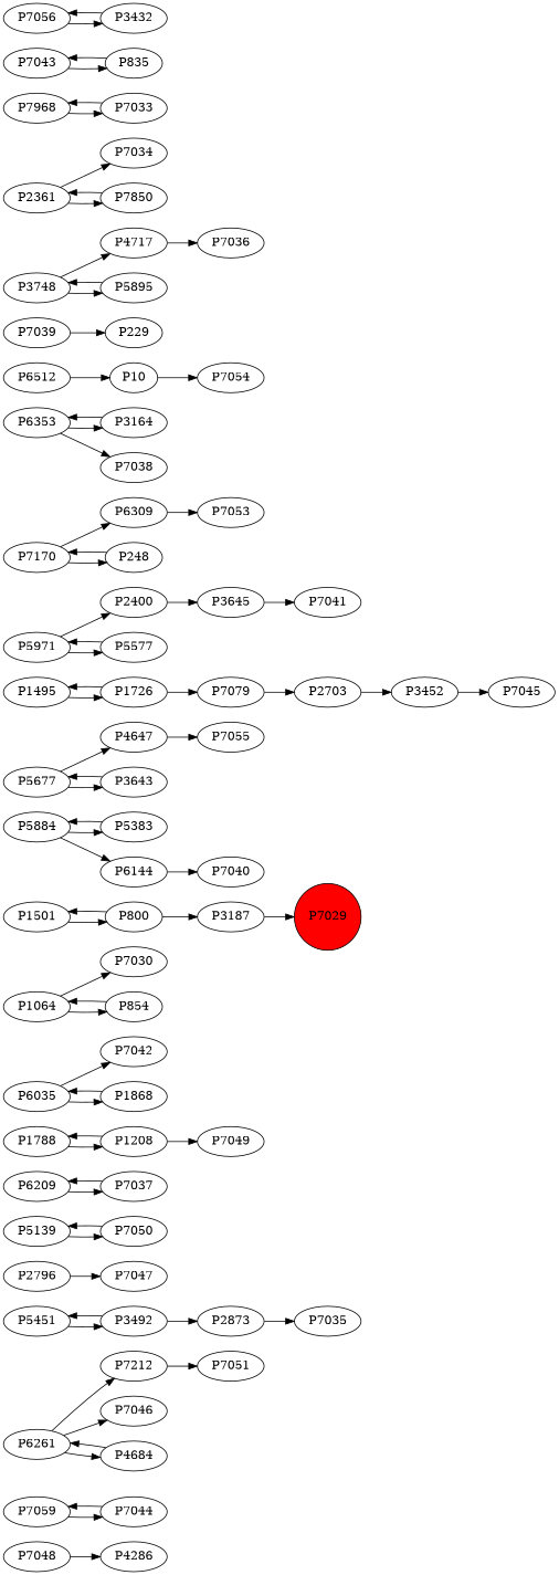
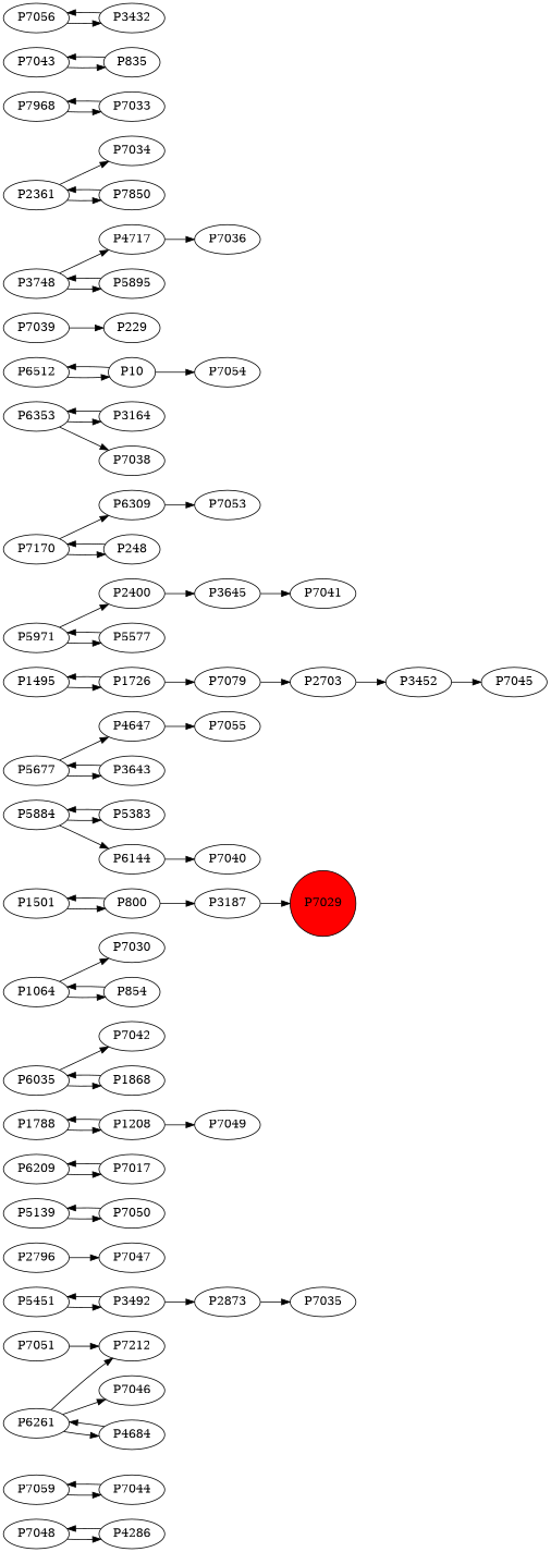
  digraph {
    rankdir=LR
    P7048
    P4286
    P7059
    P7044
    P7212
    P7051
    P5451
    P3492
    P2873
    P7035
    P2796
    P7047
    P5139
    P7050
    P6209
-   P7037
+   P7037 [label=P7017]
    P1788
    P1208
    P7049
    P6035
    P7042
    P1868
    P1064
    P7030
    P854
    P1501
    P800
    P3187
    P7029 [fillcolor=red shape=circle style=filled]
    P5884
    P5383
    P6144
    P7040
    P4647
    P7055
    P1495
    P1726
    P7079
    P2703
    P3645
    P7041
    P7170
    P6309
    P248
    P7053
    P3452
    P7045
    P6353
    P3164
    P7038
    P6512
    P10
    P7054
    P7039
    P229
    P3748
    P4717
    P5895
    P7036
    P5677
    P3643
    P2361
    P7034
    P7850
    P5971
    P2400
    P5577
    P7968
    P7033
    P6261
    P7046
    P4684
    P7043
    P835
    P7056
    P3432
    P7048 -> P4286
+   P4286 -> P7048
    P7059 -> P7044
    P7044 -> P7059
-   P7212 -> P7051
+   P7051 -> P7212
    P5451 -> P3492
    P3492 -> P5451
    P3492 -> P2873
    P2873 -> P7035
    P2796 -> P7047
    P5139 -> P7050
    P7050 -> P5139
    P6209 -> P7037
    P7037 -> P6209
    P1788 -> P1208
    P1208 -> P1788
    P1208 -> P7049
    P6035 -> P7042
    P6035 -> P1868
    P1868 -> P6035
    P1064 -> P7030
    P1064 -> P854
    P854 -> P1064
    P1501 -> P800
    P800 -> P1501
    P800 -> P3187
    P3187 -> P7029
    P5884 -> P5383
    P5884 -> P6144
    P5383 -> P5884
    P6144 -> P7040
    P4647 -> P7055
    P1495 -> P1726
    P1726 -> P1495
    P1726 -> P7079
    P7079 -> P2703
    P2703 -> P3452
    P3645 -> P7041
    P7170 -> P6309
    P7170 -> P248
    P6309 -> P7053
    P248 -> P7170
    P3452 -> P7045
    P6353 -> P3164
    P6353 -> P7038
    P3164 -> P6353
    P6512 -> P10
+   P10 -> P6512
    P10 -> P7054
    P7039 -> P229
    P3748 -> P4717
    P3748 -> P5895
    P4717 -> P7036
    P5895 -> P3748
    P5677 -> P4647
    P5677 -> P3643
    P3643 -> P5677
    P2361 -> P7034
    P2361 -> P7850
    P7850 -> P2361
    P5971 -> P2400
    P5971 -> P5577
    P2400 -> P3645
    P5577 -> P5971
    P7968 -> P7033
    P7033 -> P7968
    P6261 -> P7212
    P6261 -> P7046
    P6261 -> P4684
    P4684 -> P6261
    P7043 -> P835
    P835 -> P7043
    P7056 -> P3432
    P3432 -> P7056
  }
